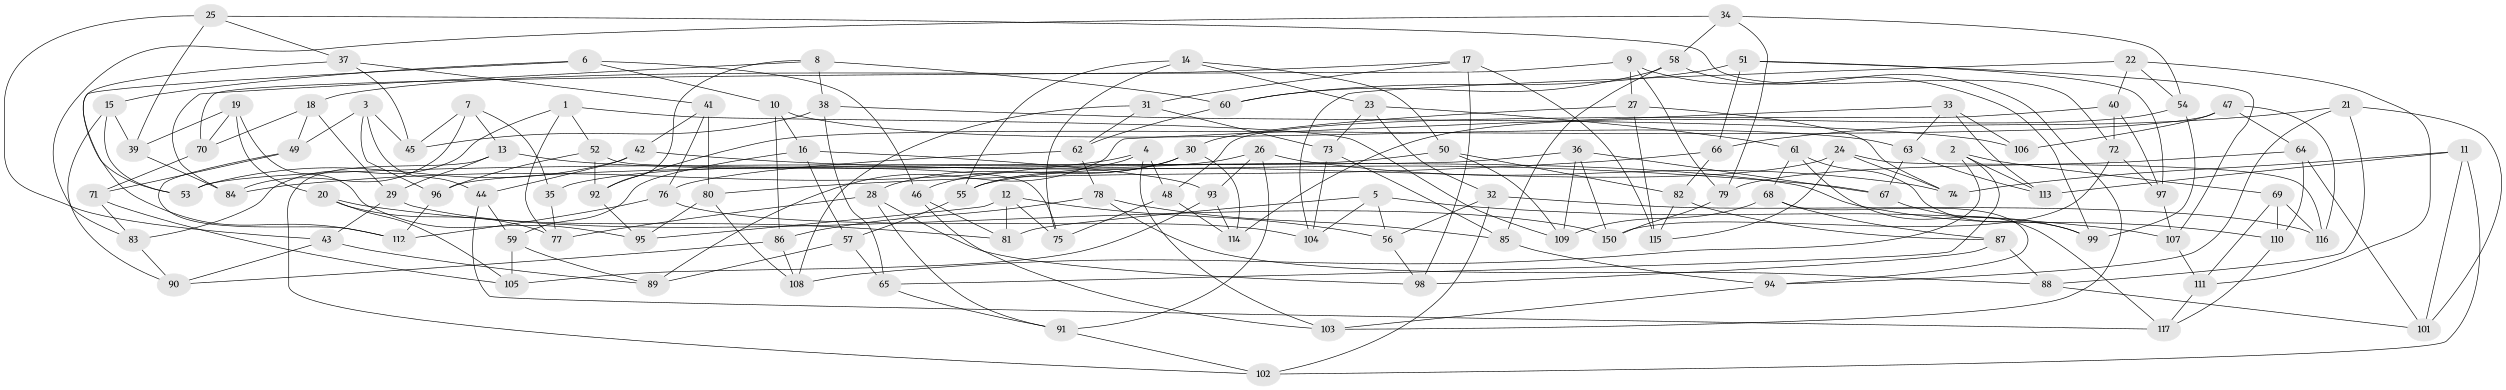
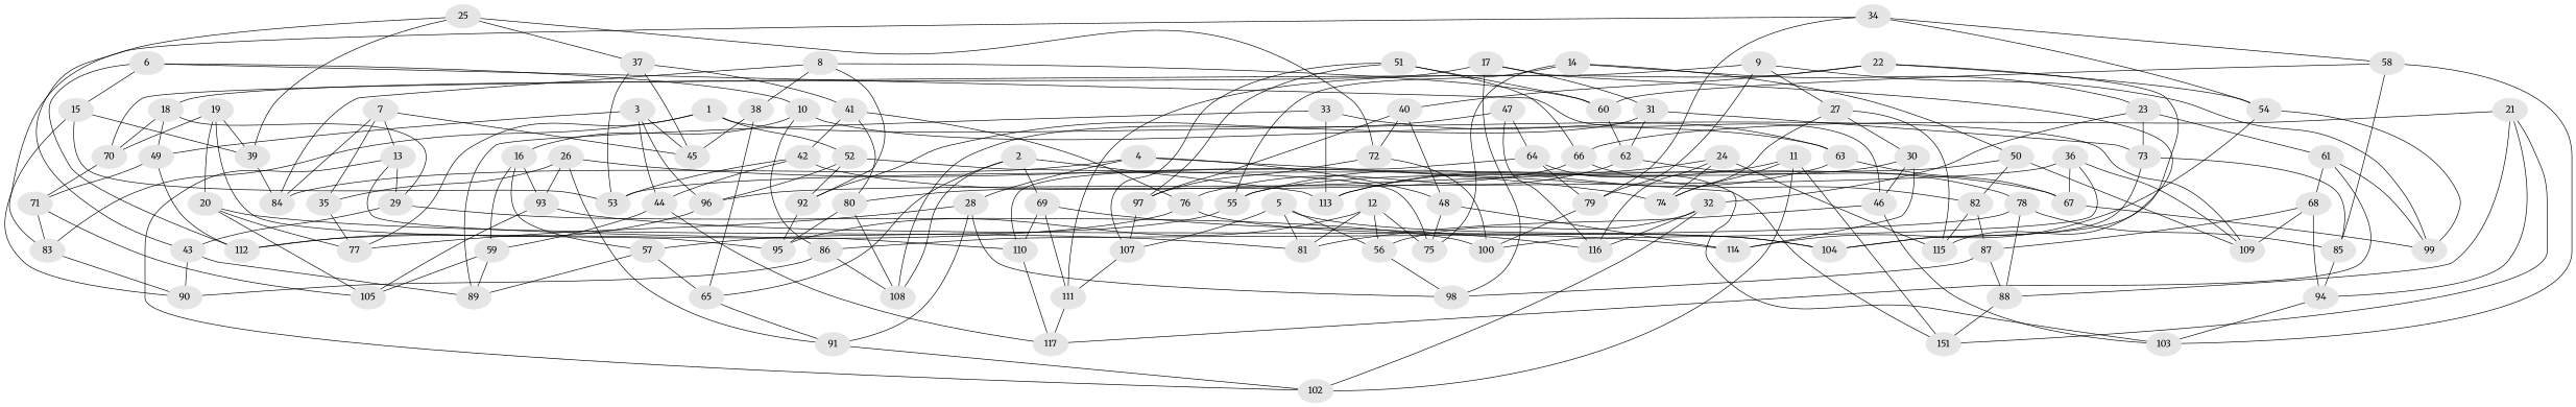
  graph {
    fontname=Merriweather
    node [color=gray90 fontname=Merriweather style=filled]
    edge [fontname=Merriweather]
    1
    52
    77
    83
    109
    96
    92
    75
    90
    2
    65
    69
    108
    113
    91
    110
    111
    116
    3
    44
    45
    49
    59
    117
    112
    71
    4
    28
    48
    84
    103
    98
    114
    5
    56
    81
    104
    107
    6
    10
    15
    46
    16
    63
    86
    39
    53
    7
    13
    35
    102
    29
    8
    38
    60
-   106
    62
    95
    9
    27
    70
    79
    99
    74
    115
    30
-   100 [label=150]
+   100
    57
    93
    67
    11
-   101
+   101 [label=151]
    12
    43
    14
    23
    50
    55
    32
    61
    73
    82
    89
    105
    17
    18
    31
    19
    20
    21
    66
    88
    94
    80
    22
    40
    54
    72
    97
    68
    85
    24
    25
    37
    41
    26
    76
    78
    33
    34
    58
    36
    42
    47
    64
    87
    51
    1 -- 52
    1 -- 77
    1 -- 83
    1 -- 109
    52 -- 96
    52 -- 92
    52 -- 75
    83 -- 90
    96 -- 112
    92 -- 95
    2 -- 65
    2 -- 69
    2 -- 108
    2 -- 113
    65 -- 91
    69 -- 110
    69 -- 111
    69 -- 116
    91 -- 102
    110 -- 117
    111 -- 117
    3 -- 96
    3 -- 44
    3 -- 45
    3 -- 49
    44 -- 59
    44 -- 117
    49 -- 112
    49 -- 71
    59 -- 89
    59 -- 105
    71 -- 83
    71 -- 105
    4 -- 28
    4 -- 48
    4 -- 84
    4 -- 103
    28 -- 77
    28 -- 91
    28 -- 98
    48 -- 75
    48 -- 114
    5 -- 56
    5 -- 81
    5 -- 104
    5 -- 107
    56 -- 98
    107 -- 111
    6 -- 112
    6 -- 10
    6 -- 15
    6 -- 46
    10 -- 16
    10 -- 63
    10 -- 86
    15 -- 90
    15 -- 39
    15 -- 53
    46 -- 103
    46 -- 81
    16 -- 59
    16 -- 57
    16 -- 93
    63 -- 113
    63 -- 67
    86 -- 90
    86 -- 108
    39 -- 84
    7 -- 45
    7 -- 84
    7 -- 13
    7 -- 35
    13 -- 110
    13 -- 102
    13 -- 29
    35 -- 77
    29 -- 100
    29 -- 43
    8 -- 92
    8 -- 84
    8 -- 38
    8 -- 60
    38 -- 65
    38 -- 45
-   38 -- 106
    60 -- 62
    62 -- 76
    62 -- 78
    9 -- 27
    9 -- 70
    9 -- 79
    9 -- 99
    27 -- 74
    27 -- 115
    27 -- 30
    70 -- 71
    79 -- 100
    30 -- 114
    30 -- 46
    30 -- 55
    57 -- 65
    57 -- 89
    93 -- 114
    93 -- 105
    67 -- 99
    11 -- 113
    11 -- 102
    11 -- 74
    11 -- 101
    12 -- 75
    12 -- 56
    12 -- 81
    12 -- 95
    43 -- 90
    43 -- 89
    14 -- 75
    14 -- 23
    14 -- 50
    14 -- 55
    23 -- 32
    23 -- 61
    23 -- 73
    50 -- 109
    50 -- 53
    50 -- 82
    55 -- 57
    32 -- 116
    32 -- 56
    32 -- 102
    61 -- 117
    61 -- 99
    61 -- 68
    73 -- 104
    73 -- 85
    82 -- 115
    82 -- 87
    17 -- 98
    17 -- 115
    17 -- 18
    17 -- 31
    18 -- 49
    18 -- 29
    18 -- 70
    31 -- 108
    31 -- 62
    31 -- 73
    19 -- 39
    19 -- 95
    19 -- 70
    19 -- 20
    20 -- 77
    20 -- 81
    20 -- 105
    21 -- 101
    21 -- 66
    21 -- 88
    21 -- 94
    66 -- 82
    66 -- 80
    88 -- 101
    94 -- 103
    80 -- 108
    80 -- 95
    22 -- 111
    22 -- 104
    22 -- 40
    22 -- 54
    40 -- 48
    40 -- 72
    40 -- 97
    54 -- 114
    54 -- 99
    72 -- 100
    72 -- 97
    97 -- 107
    68 -- 109
    68 -- 94
    68 -- 87
    85 -- 94
    24 -- 116
    24 -- 74
    24 -- 115
    24 -- 55
    25 -- 39
    25 -- 43
    25 -- 72
    25 -- 37
    37 -- 45
    37 -- 53
    37 -- 41
    41 -- 80
    41 -- 76
    41 -- 42
    26 -- 91
    26 -- 35
    26 -- 74
    26 -- 93
    76 -- 112
    76 -- 104
    78 -- 86
    78 -- 88
    78 -- 85
    33 -- 113
    33 -- 63
-   33 -- 106
    33 -- 89
    34 -- 83
    34 -- 79
    34 -- 54
    34 -- 58
    58 -- 103
    58 -- 60
    58 -- 85
    36 -- 109
    36 -- 96
    36 -- 100
    36 -- 67
    42 -- 44
    42 -- 53
    42 -- 67
    47 -- 92
    47 -- 116
-   47 -- 106
    47 -- 64
    64 -- 110
    64 -- 79
    64 -- 101
    87 -- 98
    87 -- 88
    51 -- 107
    51 -- 60
    51 -- 66
    51 -- 97
  }
